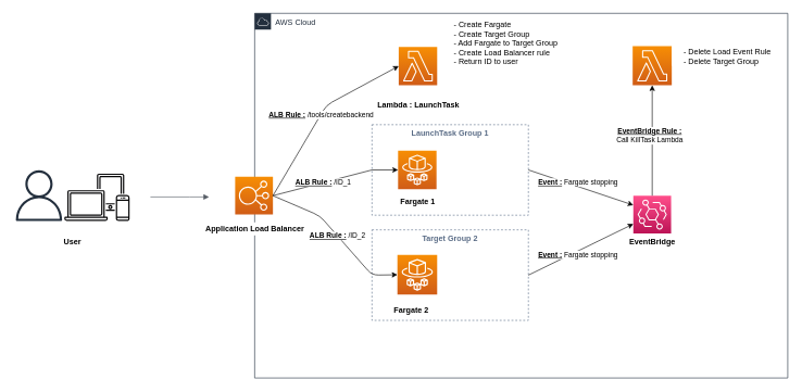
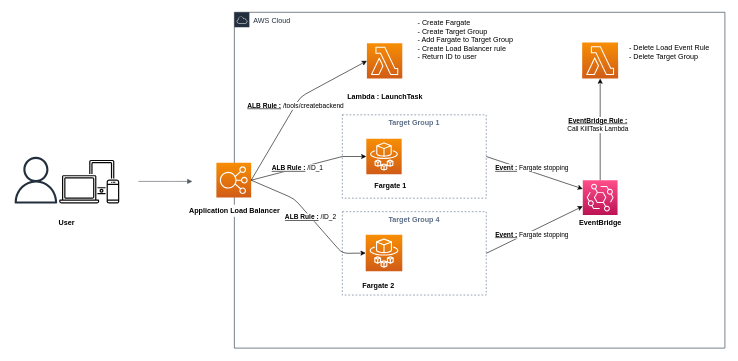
  <mxCell id="0" />
  <mxCell id="1" parent="0" />
  <mxCell id="2" value="" style="sketch=0;outlineConnect=0;fontColor=#232F3E;gradientColor=none;fillColor=#232F3D;strokeColor=none;dashed=0;verticalLabelPosition=bottom;verticalAlign=top;align=center;html=1;fontSize=12;fontStyle=0;aspect=fixed;pointerEvents=1;shape=mxgraph.aws4.user;" parent="1" vertex="1"><mxGeometry x="20" y="261" width="78" height="78" as="geometry" /></mxCell>
  <mxCell id="3" value="AWS Cloud" style="points=[[0,0],[0.25,0],[0.5,0],[0.75,0],[1,0],[1,0.25],[1,0.5],[1,0.75],[1,1],[0.75,1],[0.5,1],[0.25,1],[0,1],[0,0.75],[0,0.5],[0,0.25]];outlineConnect=0;gradientColor=none;html=1;whiteSpace=wrap;fontSize=12;fontStyle=0;container=1;pointerEvents=0;collapsible=0;recursiveResize=0;shape=mxgraph.aws4.group;grIcon=mxgraph.aws4.group_aws_cloud;strokeColor=#232F3E;fillColor=none;verticalAlign=top;align=left;spacingLeft=30;fontColor=#232F3E;dashed=0;" parent="1" vertex="1"><mxGeometry x="390" y="20" width="818" height="560" as="geometry" /></mxCell>
- <mxCell id="4" value="Target Group 2" style="fillColor=none;strokeColor=#5A6C86;dashed=1;verticalAlign=top;fontStyle=1;fontColor=#5A6C86;rounded=0;sketch=0;" parent="3" vertex="1"><mxGeometry x="180" y="332.5" width="240" height="139" as="geometry" /></mxCell>
- <mxCell id="5" value="LaunchTask Group 1" style="fillColor=none;strokeColor=#5A6C86;dashed=1;verticalAlign=top;fontStyle=1;fontColor=#5A6C86;rounded=0;sketch=0;" parent="3" vertex="1"><mxGeometry x="180" y="171" width="240" height="139" as="geometry" /></mxCell>
+ <mxCell id="4" value="Target Group 4" style="fillColor=none;strokeColor=#5A6C86;dashed=1;verticalAlign=top;fontStyle=1;fontColor=#5A6C86;rounded=0;sketch=0;" parent="3" vertex="1"><mxGeometry x="180" y="332.5" width="240" height="139" as="geometry" /></mxCell>
+ <mxCell id="5" value="Target Group 1" style="fillColor=none;strokeColor=#5A6C86;dashed=1;verticalAlign=top;fontStyle=1;fontColor=#5A6C86;rounded=0;sketch=0;" parent="3" vertex="1"><mxGeometry x="180" y="171" width="240" height="139" as="geometry" /></mxCell>
  <mxCell id="6" value="" style="sketch=0;points=[[0,0,0],[0.25,0,0],[0.5,0,0],[0.75,0,0],[1,0,0],[0,1,0],[0.25,1,0],[0.5,1,0],[0.75,1,0],[1,1,0],[0,0.25,0],[0,0.5,0],[0,0.75,0],[1,0.25,0],[1,0.5,0],[1,0.75,0]];outlineConnect=0;fontColor=#232F3E;gradientColor=#F78E04;gradientDirection=north;fillColor=#D05C17;strokeColor=#ffffff;dashed=0;verticalLabelPosition=bottom;verticalAlign=top;align=center;html=1;fontSize=12;fontStyle=0;aspect=fixed;shape=mxgraph.aws4.resourceIcon;resIcon=mxgraph.aws4.lambda;" parent="3" vertex="1"><mxGeometry x="221" y="51.5" width="59" height="59" as="geometry" /></mxCell>
  <mxCell id="7" value="Application Load Balancer" style="text;html=1;resizable=0;autosize=1;align=center;verticalAlign=middle;points=[];fillColor=default;strokeColor=none;rounded=0;sketch=0;fontStyle=1" parent="3" vertex="1"><mxGeometry x="-80" y="321" width="160" height="20" as="geometry" /></mxCell>
  <mxCell id="8" value="" style="endArrow=classic;html=1;rounded=1;sketch=0;curved=0;entryX=0;entryY=0.5;entryDx=0;entryDy=0;entryPerimeter=0;startArrow=none;exitX=0;exitY=0.5;exitDx=0;exitDy=0;" parent="3" source="5" target="10" edge="1"><mxGeometry relative="1" as="geometry"><mxPoint x="40" y="281" as="sourcePoint" /><mxPoint x="160" y="211" as="targetPoint" /><Array as="points" /></mxGeometry></mxCell>
  <mxCell id="9" value="" style="sketch=0;points=[[0,0,0],[0.25,0,0],[0.5,0,0],[0.75,0,0],[1,0,0],[0,1,0],[0.25,1,0],[0.5,1,0],[0.75,1,0],[1,1,0],[0,0.25,0],[0,0.5,0],[0,0.75,0],[1,0.25,0],[1,0.5,0],[1,0.75,0]];outlineConnect=0;fontColor=#232F3E;gradientColor=#F78E04;gradientDirection=north;fillColor=#D05C17;strokeColor=#ffffff;dashed=0;verticalLabelPosition=bottom;verticalAlign=top;align=center;html=1;fontSize=12;fontStyle=0;aspect=fixed;shape=mxgraph.aws4.resourceIcon;resIcon=mxgraph.aws4.fargate;" parent="3" vertex="1"><mxGeometry x="219" y="371" width="61" height="61" as="geometry" /></mxCell>
  <mxCell id="10" value="" style="sketch=0;points=[[0,0,0],[0.25,0,0],[0.5,0,0],[0.75,0,0],[1,0,0],[0,1,0],[0.25,1,0],[0.5,1,0],[0.75,1,0],[1,1,0],[0,0.25,0],[0,0.5,0],[0,0.75,0],[1,0.25,0],[1,0.5,0],[1,0.75,0]];outlineConnect=0;fontColor=#232F3E;gradientColor=#F78E04;gradientDirection=north;fillColor=#D05C17;strokeColor=#ffffff;dashed=0;verticalLabelPosition=bottom;verticalAlign=top;align=center;html=1;fontSize=12;fontStyle=0;aspect=fixed;shape=mxgraph.aws4.resourceIcon;resIcon=mxgraph.aws4.fargate;" parent="3" vertex="1"><mxGeometry x="220" y="211" width="59" height="59" as="geometry" /></mxCell>
  <mxCell id="11" value="&lt;div align=&quot;left&quot;&gt;- Create Fargate&lt;/div&gt;&lt;div align=&quot;left&quot;&gt;- Create Target Group&lt;/div&gt;&lt;div align=&quot;left&quot;&gt;- Add Fargate to Target Group&lt;br&gt;&lt;/div&gt;&lt;div align=&quot;left&quot;&gt;- Create Load Balancer rule&lt;/div&gt;&lt;div align=&quot;left&quot;&gt;- Return ID to user&lt;br&gt;&lt;/div&gt;" style="text;html=1;resizable=0;autosize=1;align=center;verticalAlign=middle;points=[];fillColor=default;strokeColor=none;rounded=0;sketch=0;" parent="3" vertex="1"><mxGeometry x="295" y="5.5" width="180" height="80" as="geometry" /></mxCell>
- <mxCell id="12" value="Fargate 1" style="text;html=1;resizable=0;autosize=1;align=center;verticalAlign=middle;points=[];fillColor=default;strokeColor=none;rounded=0;sketch=0;fontStyle=1" parent="3" vertex="1"><mxGeometry x="214.5" y="280" width="70" height="20" as="geometry" /></mxCell>
+ <mxCell id="12" value="Fargate 1" style="text;html=1;resizable=0;autosize=1;align=center;verticalAlign=middle;points=[];fillColor=default;strokeColor=none;rounded=0;sketch=0;fontStyle=1" parent="3" vertex="1"><mxGeometry x="224.5" y="280" width="70" height="20" as="geometry" /></mxCell>
  <mxCell id="13" value="Fargate 2" style="text;html=1;resizable=0;autosize=1;align=center;verticalAlign=middle;points=[];fillColor=default;strokeColor=none;rounded=0;sketch=0;fontStyle=1" parent="3" vertex="1"><mxGeometry x="204.5" y="446" width="70" height="20" as="geometry" /></mxCell>
  <mxCell id="14" value="" style="shape=image;verticalLabelPosition=bottom;labelBackgroundColor=default;verticalAlign=top;aspect=fixed;imageAspect=0;image=https://upload.wikimedia.org/wikipedia/commons/thumb/3/3c/Flask_logo.svg/1200px-Flask_logo.svg.png;" parent="3" vertex="1"><mxGeometry x="320" y="211" width="81.57" height="32" as="geometry" /></mxCell>
  <mxCell id="15" value="" style="shape=image;verticalLabelPosition=bottom;labelBackgroundColor=default;verticalAlign=top;aspect=fixed;imageAspect=0;image=https://upload.wikimedia.org/wikipedia/commons/thumb/3/3c/Flask_logo.svg/1200px-Flask_logo.svg.png;" parent="3" vertex="1"><mxGeometry x="320" y="371" width="81.57" height="32" as="geometry" /></mxCell>
  <mxCell id="16" value="" style="sketch=0;points=[[0,0,0],[0.25,0,0],[0.5,0,0],[0.75,0,0],[1,0,0],[0,1,0],[0.25,1,0],[0.5,1,0],[0.75,1,0],[1,1,0],[0,0.25,0],[0,0.5,0],[0,0.75,0],[1,0.25,0],[1,0.5,0],[1,0.75,0]];outlineConnect=0;fontColor=#232F3E;gradientColor=#F78E04;gradientDirection=north;fillColor=#D05C17;strokeColor=#ffffff;dashed=0;verticalLabelPosition=bottom;verticalAlign=top;align=center;html=1;fontSize=12;fontStyle=0;aspect=fixed;shape=mxgraph.aws4.resourceIcon;resIcon=mxgraph.aws4.lambda;" parent="3" vertex="1"><mxGeometry x="580" y="50.5" width="60" height="60" as="geometry" /></mxCell>
  <mxCell id="17" value="&lt;div align=&quot;left&quot;&gt;- Delete Load Event Rule&lt;/div&gt;&lt;div align=&quot;left&quot;&gt;- Delete Target Group&lt;br&gt;&lt;/div&gt;" style="text;html=1;resizable=0;autosize=1;align=center;verticalAlign=middle;points=[];fillColor=default;strokeColor=none;rounded=0;sketch=0;" parent="3" vertex="1"><mxGeometry x="640" y="50.5" width="170" height="30" as="geometry" /></mxCell>
  <mxCell id="18" value="" style="sketch=0;points=[[0,0,0],[0.25,0,0],[0.5,0,0],[0.75,0,0],[1,0,0],[0,1,0],[0.25,1,0],[0.5,1,0],[0.75,1,0],[1,1,0],[0,0.25,0],[0,0.5,0],[0,0.75,0],[1,0.25,0],[1,0.5,0],[1,0.75,0]];outlineConnect=0;fontColor=#232F3E;gradientColor=#FF4F8B;gradientDirection=north;fillColor=#BC1356;strokeColor=#ffffff;dashed=0;verticalLabelPosition=bottom;verticalAlign=top;align=center;html=1;fontSize=12;fontStyle=0;aspect=fixed;shape=mxgraph.aws4.resourceIcon;resIcon=mxgraph.aws4.eventbridge;rounded=0;" parent="3" vertex="1"><mxGeometry x="581" y="280" width="58" height="58" as="geometry" /></mxCell>
  <mxCell id="19" value="Lambda : LaunchTask" style="text;html=1;resizable=0;autosize=1;align=center;verticalAlign=middle;points=[];fillColor=default;strokeColor=none;rounded=0;sketch=0;fontStyle=1" parent="3" vertex="1"><mxGeometry x="180.5" y="130.5" width="140" height="20" as="geometry" /></mxCell>
  <mxCell id="20" value="EventBridge" style="text;html=1;resizable=0;autosize=1;align=center;verticalAlign=middle;points=[];fillColor=default;strokeColor=none;rounded=0;sketch=0;fontStyle=1" parent="3" vertex="1"><mxGeometry x="570" y="341" width="80" height="20" as="geometry" /></mxCell>
  <mxCell id="21" value="" style="endArrow=classic;html=1;rounded=1;sketch=0;curved=0;exitX=1;exitY=0.5;exitDx=0;exitDy=0;entryX=0;entryY=0.25;entryDx=0;entryDy=0;entryPerimeter=0;" parent="3" source="5" target="18" edge="1"><mxGeometry relative="1" as="geometry"><mxPoint x="530" y="201" as="sourcePoint" /><mxPoint x="630" y="201" as="targetPoint" /></mxGeometry></mxCell>
  <mxCell id="22" value="&lt;u&gt;&lt;b&gt;Event :&lt;/b&gt;&lt;/u&gt; Fargate stopping" style="edgeLabel;resizable=0;html=1;align=center;verticalAlign=middle;rounded=0;sketch=0;fillColor=none;gradientColor=#ffffff;" parent="21" connectable="0" vertex="1"><mxGeometry relative="1" as="geometry"><mxPoint x="-5" y="-8" as="offset" /></mxGeometry></mxCell>
  <mxCell id="23" value="" style="endArrow=classic;html=1;rounded=1;sketch=0;curved=0;exitX=1;exitY=0.5;exitDx=0;exitDy=0;entryX=0;entryY=0.75;entryDx=0;entryDy=0;entryPerimeter=0;" parent="3" source="4" target="18" edge="1"><mxGeometry relative="1" as="geometry"><mxPoint x="540" y="421" as="sourcePoint" /><mxPoint x="640" y="421" as="targetPoint" /></mxGeometry></mxCell>
  <mxCell id="24" value="&lt;u&gt;&lt;b&gt;Event :&lt;/b&gt;&lt;/u&gt; Fargate stopping" style="edgeLabel;resizable=0;html=1;align=center;verticalAlign=middle;rounded=0;sketch=0;fillColor=none;gradientColor=#ffffff;" parent="23" connectable="0" vertex="1"><mxGeometry relative="1" as="geometry"><mxPoint x="-5" y="8" as="offset" /></mxGeometry></mxCell>
  <mxCell id="25" value="" style="endArrow=classic;html=1;rounded=1;sketch=0;curved=0;exitX=0.5;exitY=0;exitDx=0;exitDy=0;entryX=0.5;entryY=1;entryDx=0;entryDy=0;entryPerimeter=0;exitPerimeter=0;" parent="3" source="18" target="16" edge="1"><mxGeometry relative="1" as="geometry"><mxPoint x="581" y="181" as="sourcePoint" /><mxPoint x="742" y="235" as="targetPoint" /></mxGeometry></mxCell>
  <mxCell id="26" value="&lt;div&gt;&lt;u&gt;&lt;b&gt;EventBridge Rule :&lt;/b&gt;&lt;/u&gt;&lt;br&gt;&lt;/div&gt;&lt;div&gt;Call KillTask Lambda&lt;/div&gt;" style="edgeLabel;resizable=0;html=1;align=center;verticalAlign=middle;rounded=0;sketch=0;fillColor=none;gradientColor=#ffffff;" parent="25" connectable="0" vertex="1"><mxGeometry relative="1" as="geometry"><mxPoint x="-5" y="-8" as="offset" /></mxGeometry></mxCell>
  <mxCell id="27" value="" style="sketch=0;outlineConnect=0;gradientColor=none;fontColor=#545B64;strokeColor=none;fillColor=#070708;dashed=0;verticalLabelPosition=bottom;verticalAlign=top;align=center;html=1;fontSize=12;fontStyle=0;aspect=fixed;shape=mxgraph.aws4.illustration_devices;pointerEvents=1" parent="1" vertex="1"><mxGeometry x="98" y="266" width="100" height="73" as="geometry" /></mxCell>
  <mxCell id="28" value="" style="sketch=0;points=[[0,0,0],[0.25,0,0],[0.5,0,0],[0.75,0,0],[1,0,0],[0,1,0],[0.25,1,0],[0.5,1,0],[0.75,1,0],[1,1,0],[0,0.25,0],[0,0.5,0],[0,0.75,0],[1,0.25,0],[1,0.5,0],[1,0.75,0]];outlineConnect=0;fontColor=#232F3E;gradientColor=#F78E04;gradientDirection=north;fillColor=#D05C17;strokeColor=#ffffff;dashed=0;verticalLabelPosition=bottom;verticalAlign=top;align=center;html=1;fontSize=12;fontStyle=0;aspect=fixed;shape=mxgraph.aws4.resourceIcon;resIcon=mxgraph.aws4.elastic_load_balancing;" parent="1" vertex="1"><mxGeometry x="360" y="271" width="58" height="58" as="geometry" /></mxCell>
  <mxCell id="29" value="" style="edgeStyle=orthogonalEdgeStyle;html=1;endArrow=block;elbow=vertical;startArrow=none;endFill=1;strokeColor=#545B64;rounded=0;" parent="1" edge="1"><mxGeometry width="100" relative="1" as="geometry"><mxPoint x="230" y="302" as="sourcePoint" /><mxPoint x="320" y="302" as="targetPoint" /><Array as="points"><mxPoint x="290" y="302" /><mxPoint x="290" y="302" /></Array></mxGeometry></mxCell>
  <mxCell id="30" value="" style="endArrow=classic;html=1;rounded=1;sketch=0;curved=0;exitX=1;exitY=0.5;exitDx=0;exitDy=0;exitPerimeter=0;entryX=0;entryY=0.5;entryDx=0;entryDy=0;entryPerimeter=0;" parent="1" source="28" target="9" edge="1"><mxGeometry relative="1" as="geometry"><mxPoint x="440" y="371" as="sourcePoint" /><mxPoint x="570" y="416" as="targetPoint" /><Array as="points"><mxPoint x="490" y="331" /><mxPoint x="570" y="422" /></Array></mxGeometry></mxCell>
  <mxCell id="31" value="&lt;b&gt;&lt;u&gt;ALB Rule :&lt;/u&gt;&lt;/b&gt; /ID_2" style="edgeLabel;resizable=0;html=1;align=center;verticalAlign=middle;rounded=0;sketch=0;" parent="30" connectable="0" vertex="1"><mxGeometry relative="1" as="geometry" /></mxCell>
  <mxCell id="32" value="" style="endArrow=classic;html=1;rounded=1;sketch=0;curved=0;exitX=1;exitY=0.5;exitDx=0;exitDy=0;exitPerimeter=0;entryX=0;entryY=0.5;entryDx=0;entryDy=0;entryPerimeter=0;" parent="1" source="28" target="6" edge="1"><mxGeometry relative="1" as="geometry"><mxPoint x="430" y="261" as="sourcePoint" /><mxPoint x="530" y="171" as="targetPoint" /><Array as="points"><mxPoint x="500" y="161" /></Array></mxGeometry></mxCell>
  <mxCell id="33" value="&lt;u&gt;&lt;b&gt;ALB Rule :&lt;/b&gt;&lt;/u&gt; /tools/createbackend" style="edgeLabel;resizable=0;html=1;align=center;verticalAlign=middle;rounded=0;sketch=0;" parent="32" connectable="0" vertex="1"><mxGeometry relative="1" as="geometry" /></mxCell>
  <mxCell id="34" value="User" style="text;html=1;resizable=0;autosize=1;align=center;verticalAlign=middle;points=[];fillColor=default;strokeColor=none;rounded=0;sketch=0;fontStyle=1" parent="1" vertex="1"><mxGeometry x="90" y="361" width="40" height="20" as="geometry" /></mxCell>
  <mxCell id="35" value="" style="endArrow=none;html=1;rounded=1;sketch=0;curved=0;entryX=0;entryY=0.5;entryDx=0;entryDy=0;entryPerimeter=0;exitX=1;exitY=0.5;exitDx=0;exitDy=0;exitPerimeter=0;" parent="1" source="28" target="5" edge="1"><mxGeometry relative="1" as="geometry"><mxPoint x="610" y="-380" as="sourcePoint" /><mxPoint x="1086" y="-381" as="targetPoint" /><Array as="points" /></mxGeometry></mxCell>
  <mxCell id="36" value="&lt;div&gt;&lt;u&gt;&lt;b&gt;ALB Rule :&lt;/b&gt;&lt;/u&gt; /ID_1&lt;/div&gt;" style="edgeLabel;resizable=0;html=1;align=center;verticalAlign=middle;rounded=0;sketch=0;" parent="35" connectable="0" vertex="1"><mxGeometry relative="1" as="geometry"><mxPoint y="-1" as="offset" /></mxGeometry></mxCell>
